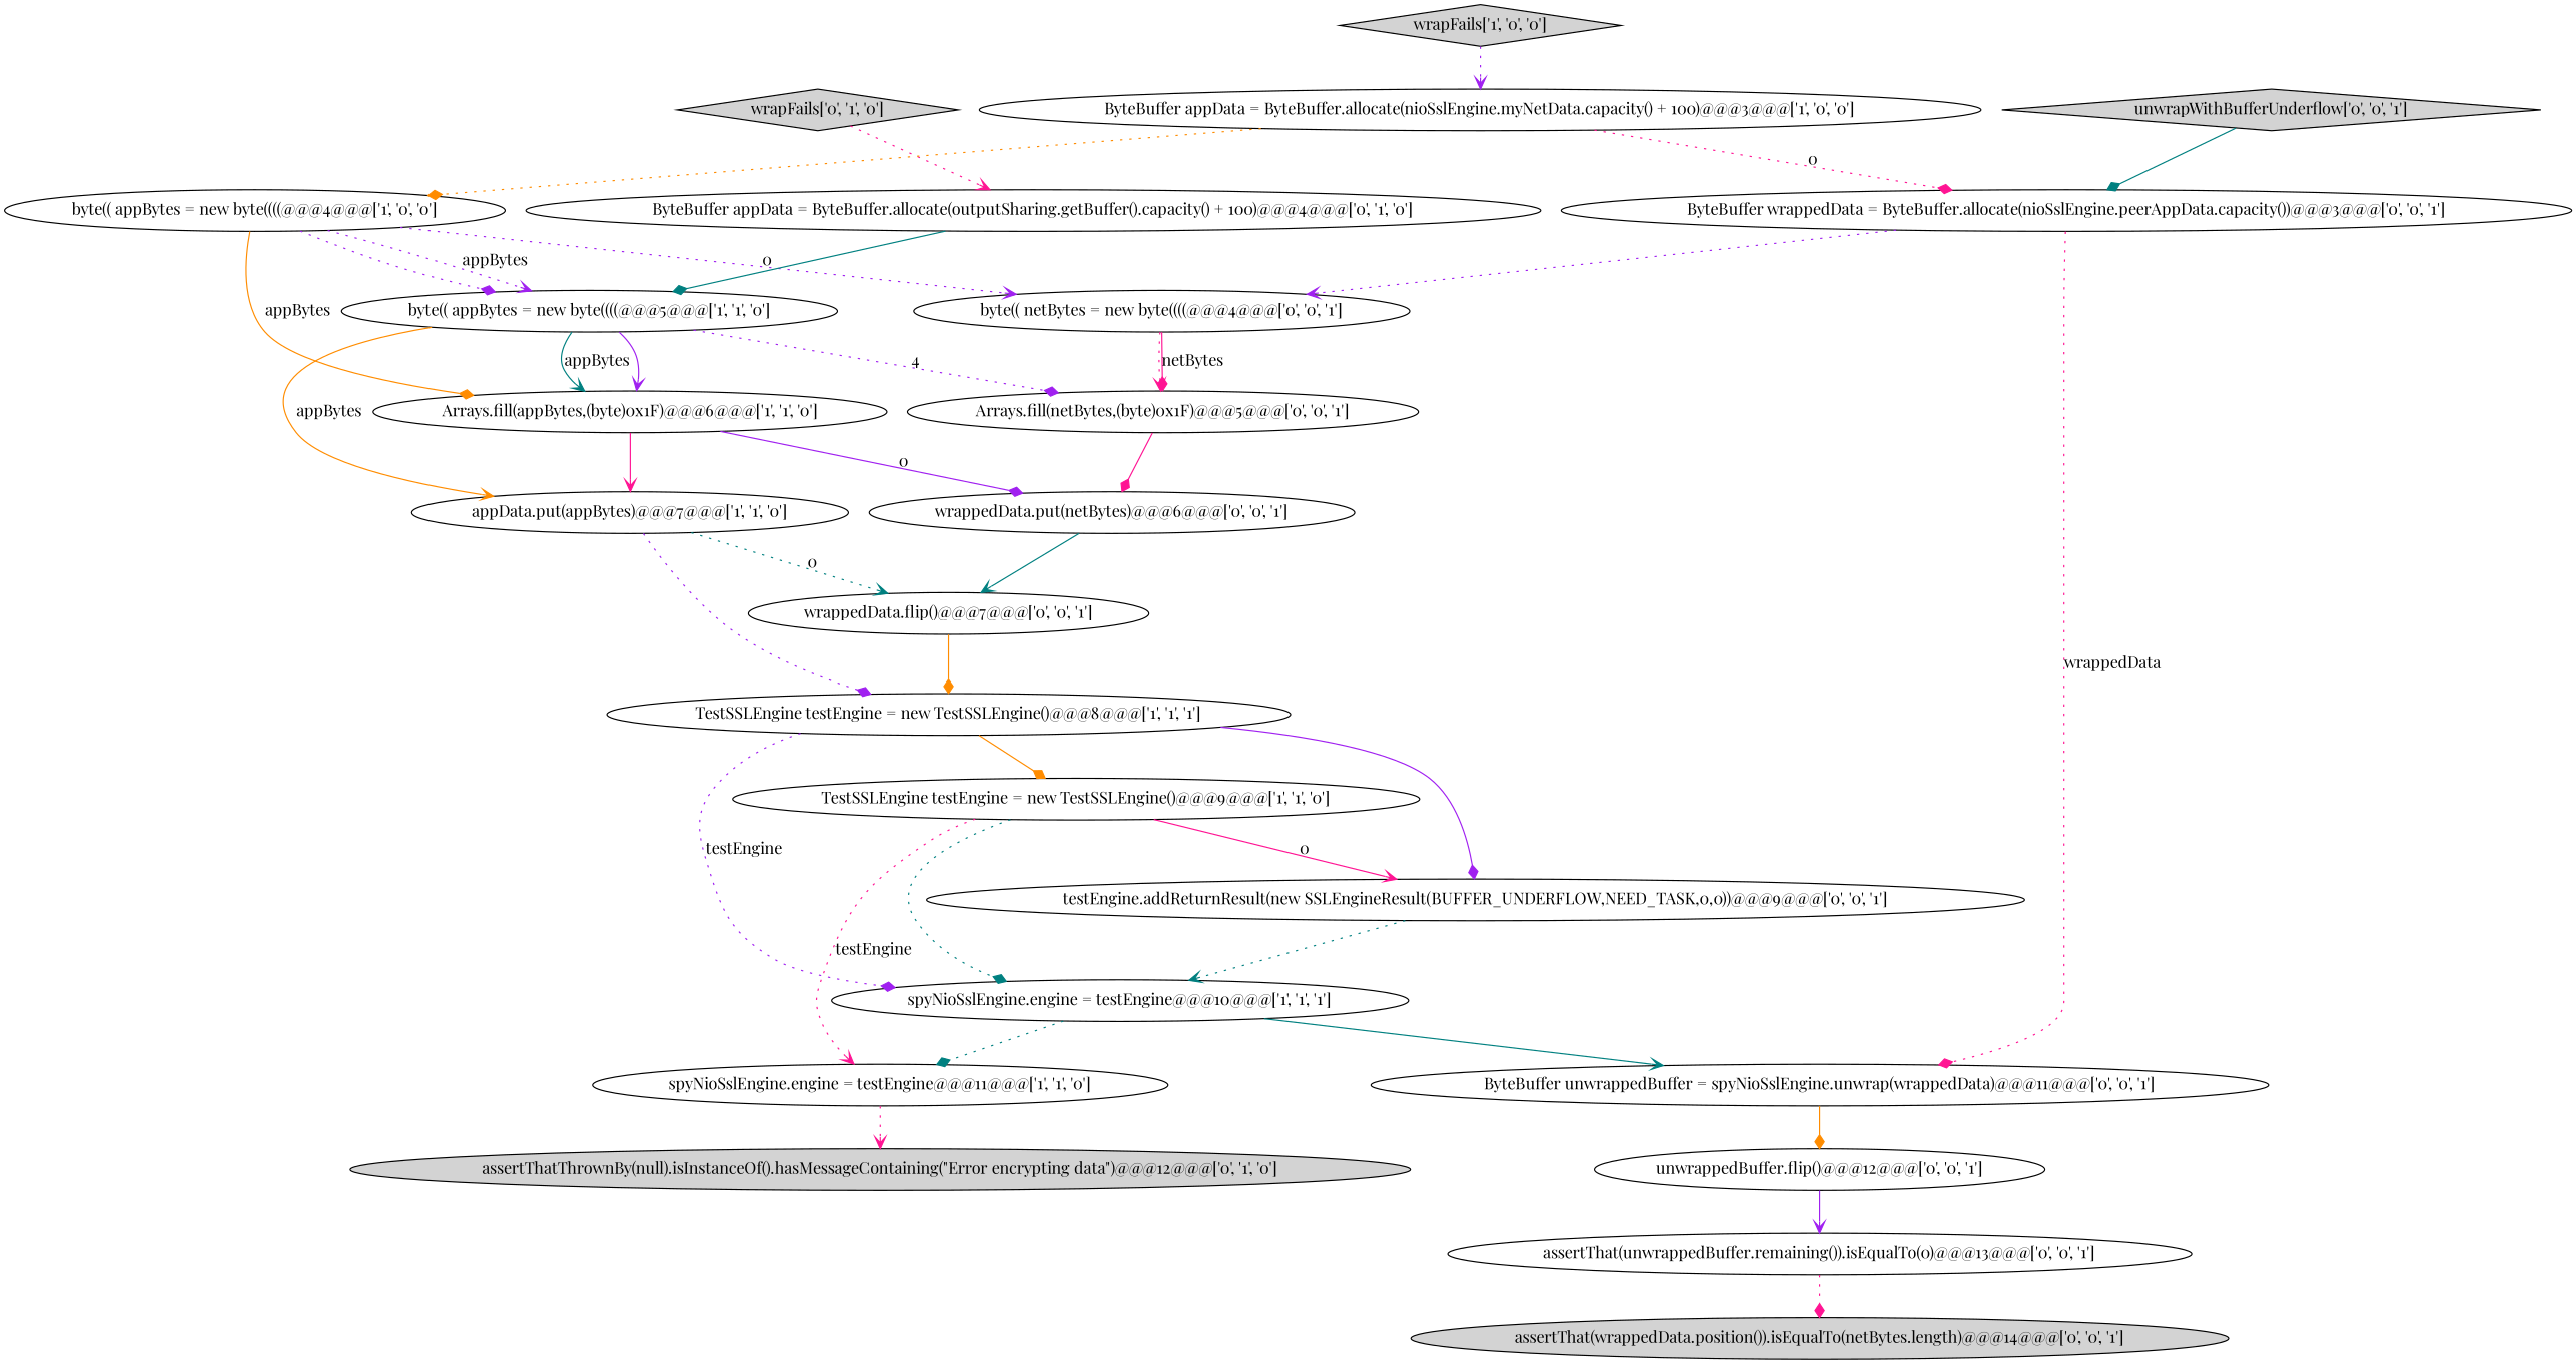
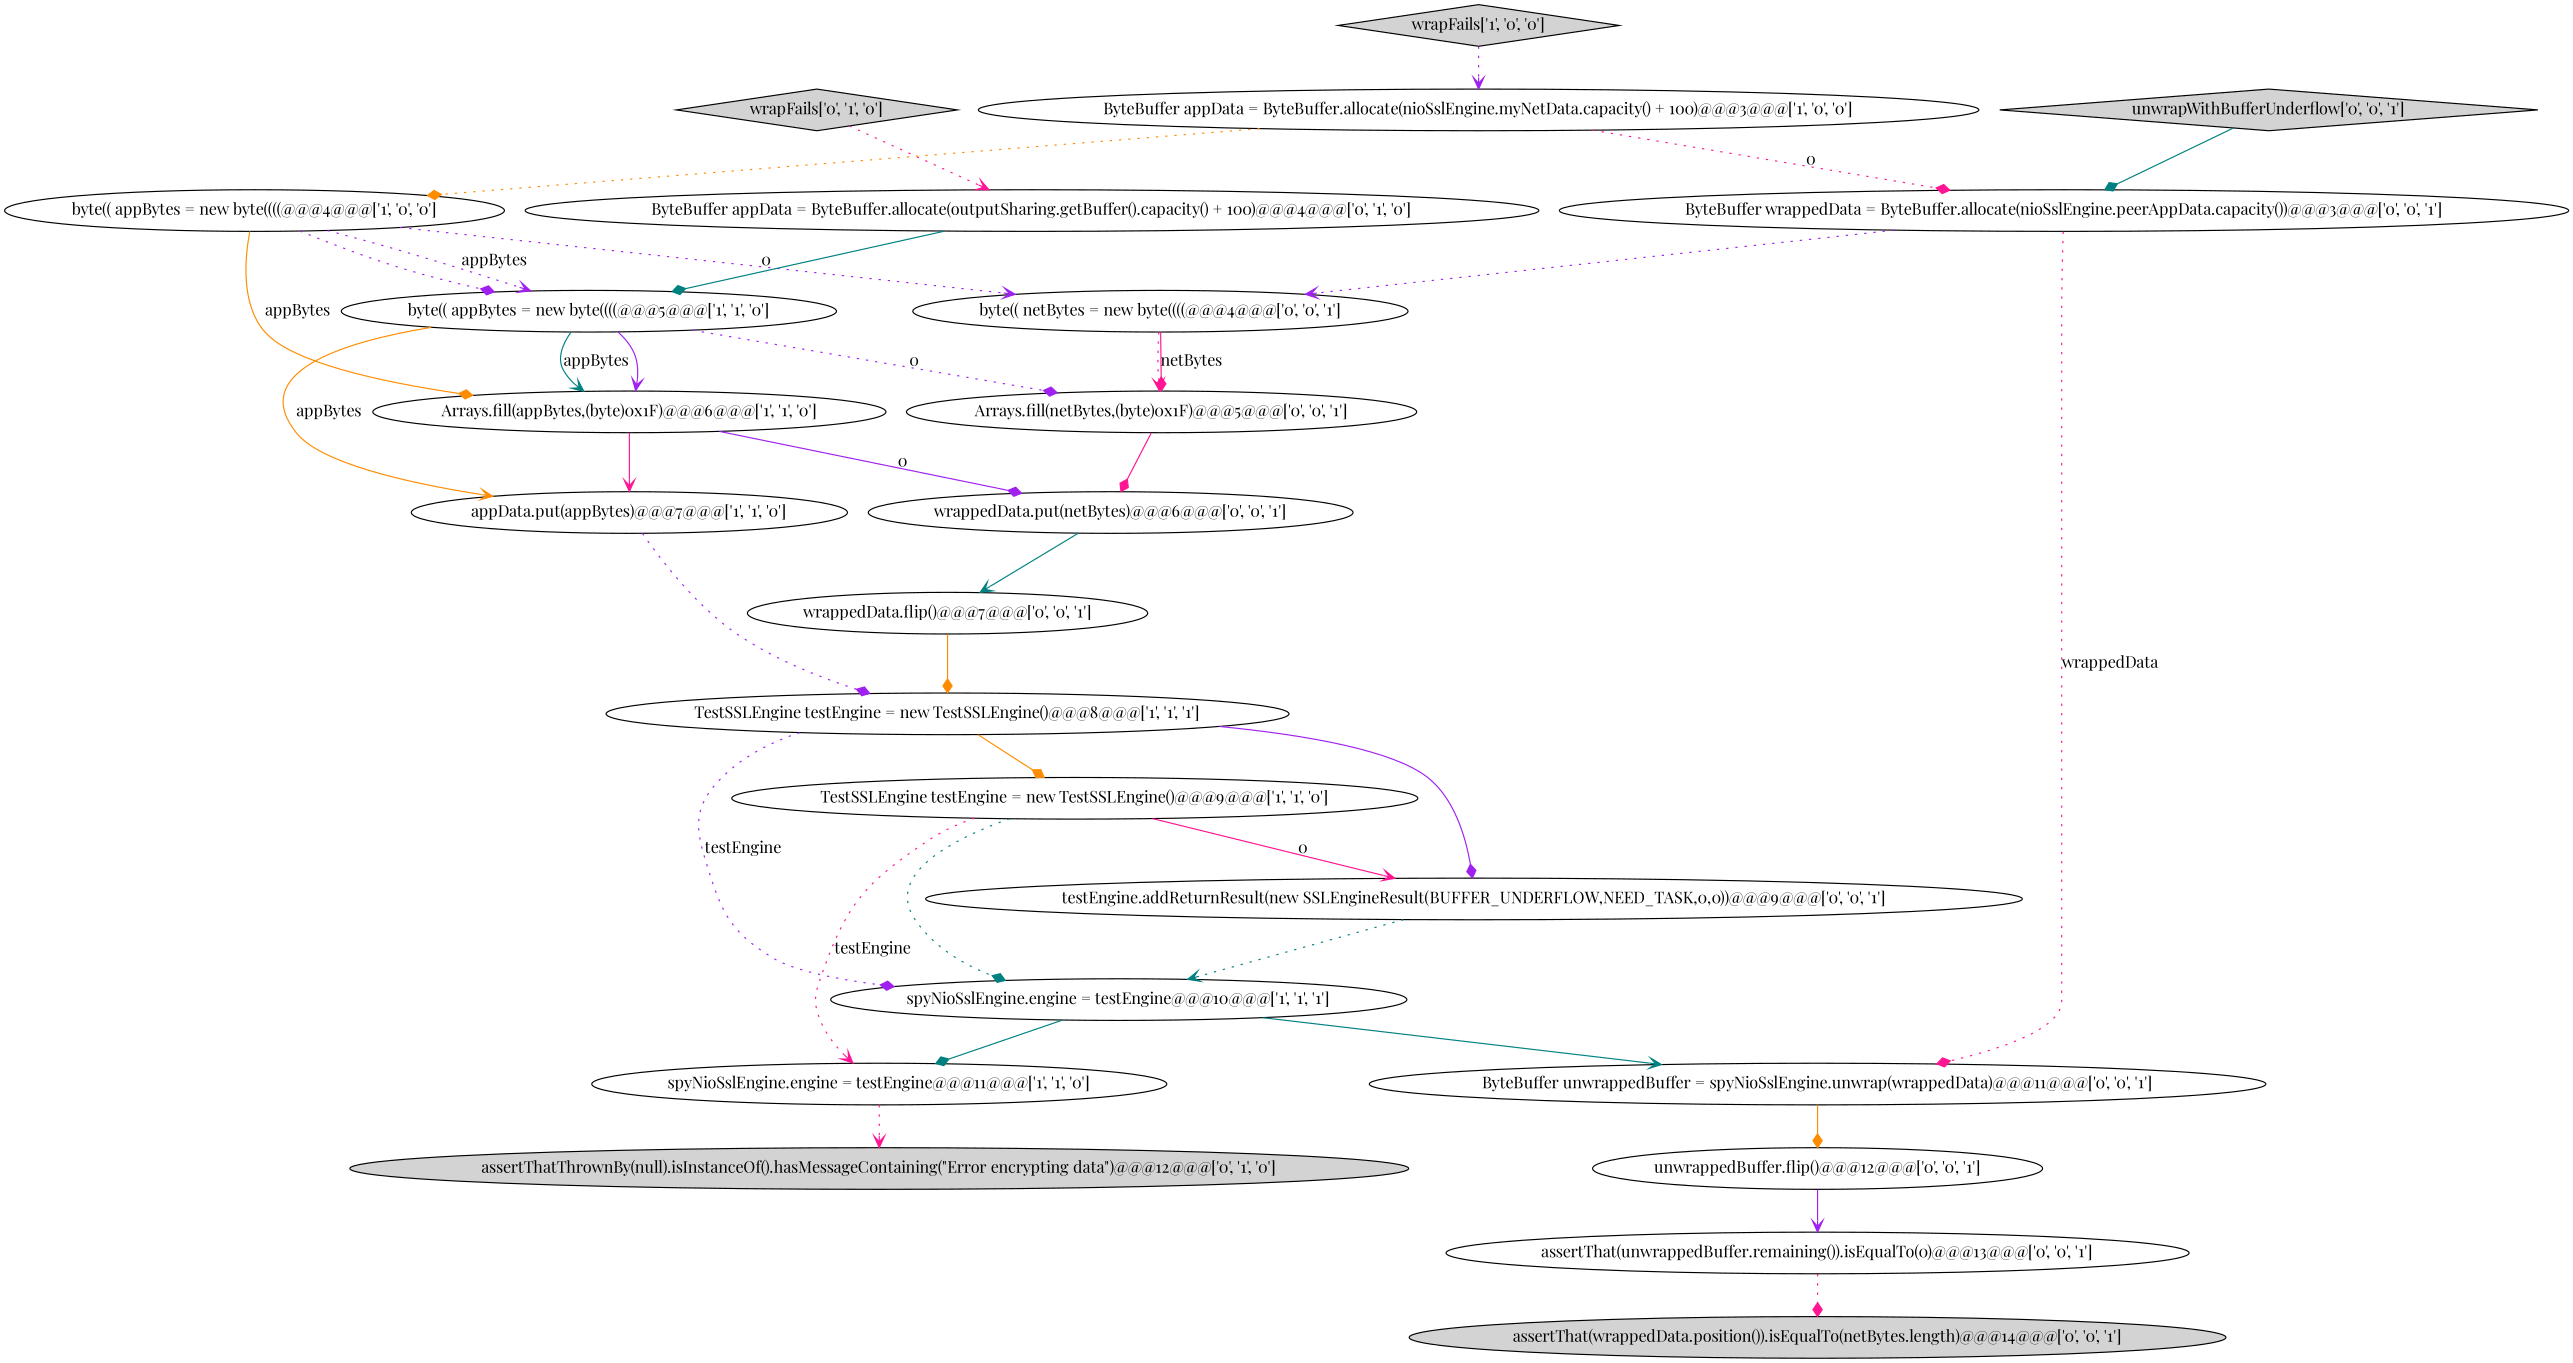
  digraph {
    fontname="Playfair Display"
    node [fillcolor=white fontname="Playfair Display" shape=ellipse style=filled]
    edge [arrowhead=diamond color=purple fontname="Playfair Display" style=solid]
    n1 [label="Arrays.fill(appBytes,(byte)0x1F)@@@6@@@['1', '1', '0']"]
    n2 [label="wrappedData.put(netBytes)@@@6@@@['0', '0', '1']"]
    n3 [label="appData.put(appBytes)@@@7@@@['1', '1', '0']"]
    n4 [label="wrappedData.flip()@@@7@@@['0', '0', '1']"]
    n5 [label="TestSSLEngine testEngine = new TestSSLEngine()@@@8@@@['1', '1', '1']"]
    n6 [label="unwrappedBuffer.flip()@@@12@@@['0', '0', '1']"]
    n7 [label="assertThat(unwrappedBuffer.remaining()).isEqualTo(0)@@@13@@@['0', '0', '1']"]
    n8 [fillcolor=lightgray label="assertThat(wrappedData.position()).isEqualTo(netBytes.length)@@@14@@@['0', '0', '1']"]
    n9 [label="byte(( appBytes = new byte((((@@@4@@@['1', '0', '0']"]
    n10 [label="byte(( netBytes = new byte((((@@@4@@@['0', '0', '1']"]
    n11 [label="byte(( appBytes = new byte((((@@@5@@@['1', '1', '0']"]
    n12 [label="Arrays.fill(netBytes,(byte)0x1F)@@@5@@@['0', '0', '1']"]
    n13 [fillcolor=lightgray label="wrapFails['0', '1', '0']" shape=diamond]
    n14 [label="ByteBuffer appData = ByteBuffer.allocate(outputSharing.getBuffer().capacity() + 100)@@@4@@@['0', '1', '0']"]
    n15 [label="ByteBuffer appData = ByteBuffer.allocate(nioSslEngine.myNetData.capacity() + 100)@@@3@@@['1', '0', '0']"]
    n16 [label="ByteBuffer wrappedData = ByteBuffer.allocate(nioSslEngine.peerAppData.capacity())@@@3@@@['0', '0', '1']"]
    n17 [label="ByteBuffer unwrappedBuffer = spyNioSslEngine.unwrap(wrappedData)@@@11@@@['0', '0', '1']"]
    n18 [label="testEngine.addReturnResult(new SSLEngineResult(BUFFER_UNDERFLOW,NEED_TASK,0,0))@@@9@@@['0', '0', '1']"]
    n19 [label="spyNioSslEngine.engine = testEngine@@@10@@@['1', '1', '1']"]
    n20 [label="TestSSLEngine testEngine = new TestSSLEngine()@@@9@@@['1', '1', '0']"]
    n21 [label="spyNioSslEngine.engine = testEngine@@@11@@@['1', '1', '0']"]
    n22 [fillcolor=lightgray label="unwrapWithBufferUnderflow['0', '0', '1']" shape=diamond]
    n23 [fillcolor=lightgray label="wrapFails['1', '0', '0']" shape=diamond]
    n24 [fillcolor=lightgray label="assertThatThrownBy(null).isInstanceOf().hasMessageContaining(\"Error encrypting data\")@@@12@@@['0', '1', '0']"]
    n1 -> n2 [label=0]
    n1 -> n3 [arrowhead=vee color=deeppink]
    n2 -> n4 [arrowhead=vee color=teal]
-   n3 -> n4 [arrowhead=vee color=teal label=0 style=dotted]
    n3 -> n5 [style=dotted]
    n4 -> n5 [color=darkorange]
    n5 -> n18
    n5 -> n19 [label=testEngine style=dotted]
    n5 -> n20 [color=darkorange]
    n6 -> n7 [arrowhead=vee]
    n7 -> n8 [color=deeppink style=dotted]
    n9 -> n1 [color=darkorange label=appBytes]
    n9 -> n10 [arrowhead=vee label=0 style=dotted]
    n9 -> n11 [arrowhead=vee label=appBytes style=dotted]
    n9 -> n11 [style=dotted]
    n10 -> n12 [arrowhead=vee color=deeppink style=dotted]
    n10 -> n12 [color=deeppink label=netBytes]
    n11 -> n1 [arrowhead=vee]
    n11 -> n1 [arrowhead=vee color=teal label=appBytes]
    n11 -> n3 [arrowhead=vee color=darkorange label=appBytes]
-   n11 -> n12 [label=4 style=dotted]
+   n11 -> n12 [label=0 style=dotted]
    n12 -> n2 [color=deeppink]
    n13 -> n14 [arrowhead=vee color=deeppink style=dotted]
    n14 -> n11 [color=teal]
    n15 -> n9 [color=darkorange style=dotted]
    n15 -> n16 [color=deeppink label=0 style=dotted]
    n16 -> n10 [arrowhead=vee style=dotted]
    n16 -> n17 [color=deeppink label=wrappedData style=dotted]
    n17 -> n6 [color=darkorange]
    n18 -> n19 [arrowhead=vee color=teal style=dotted]
    n19 -> n17 [arrowhead=vee color=teal]
-   n19 -> n21 [color=teal style=dotted]
+   n19 -> n21 [color=teal]
    n20 -> n18 [arrowhead=vee color=deeppink label=0]
    n20 -> n19 [color=teal style=dotted]
    n20 -> n21 [arrowhead=vee color=deeppink label=testEngine style=dotted]
    n21 -> n24 [arrowhead=vee color=deeppink style=dotted]
    n22 -> n16 [color=teal]
    n23 -> n15 [arrowhead=vee style=dotted]
  }
